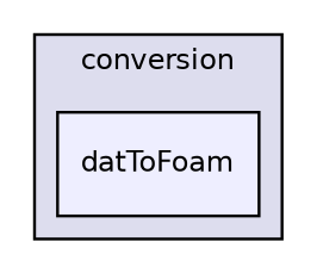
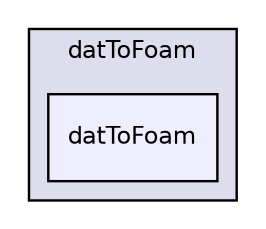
  digraph {
    compound=true
    n1 [fillcolor="#eeeeff" fontname=Helvetica fontsize=10 label=datToFoam pencolor=black shape=box style=filled]
    subgraph cluster_1 {
      bgcolor="#ddddee"
      fontname=Helvetica
      fontsize=10
-     label=conversion
+     label=datToFoam
      pencolor=black
      n1
    }
  }
